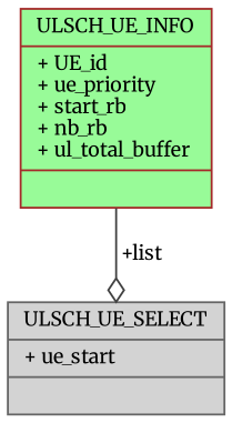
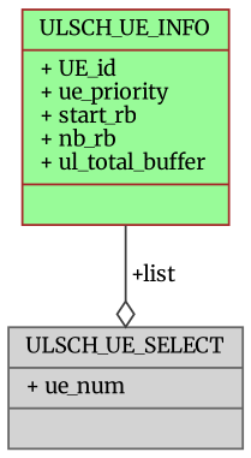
  digraph {
    fontname=Merriweather
    node [fontname=Merriweather fontsize=10 shape=record style=filled]
-   n1 [color=gray40 fillcolor=lightgrey fontcolor=black height=0.2 label="{ULSCH_UE_SELECT\n|+ ue_start\l|}" width=0.4]
+   n1 [color=gray40 fillcolor=lightgrey fontcolor=black height=0.2 label="{ULSCH_UE_SELECT\n|+ ue_num\l|}" width=0.4]
    n2 [color=brown fillcolor=palegreen height=0.2 label="{ULSCH_UE_INFO\n|+ UE_id\l+ ue_priority\l+ start_rb\l+ nb_rb\l+ ul_total_buffer\l|}" width=0.4]
    n2 -> n1 [arrowhead=odiamond color=grey25 fontname=Merriweather fontsize=10 label=" +list" labelfontname=Helvetica labelfontsize=10 style=solid]
  }
